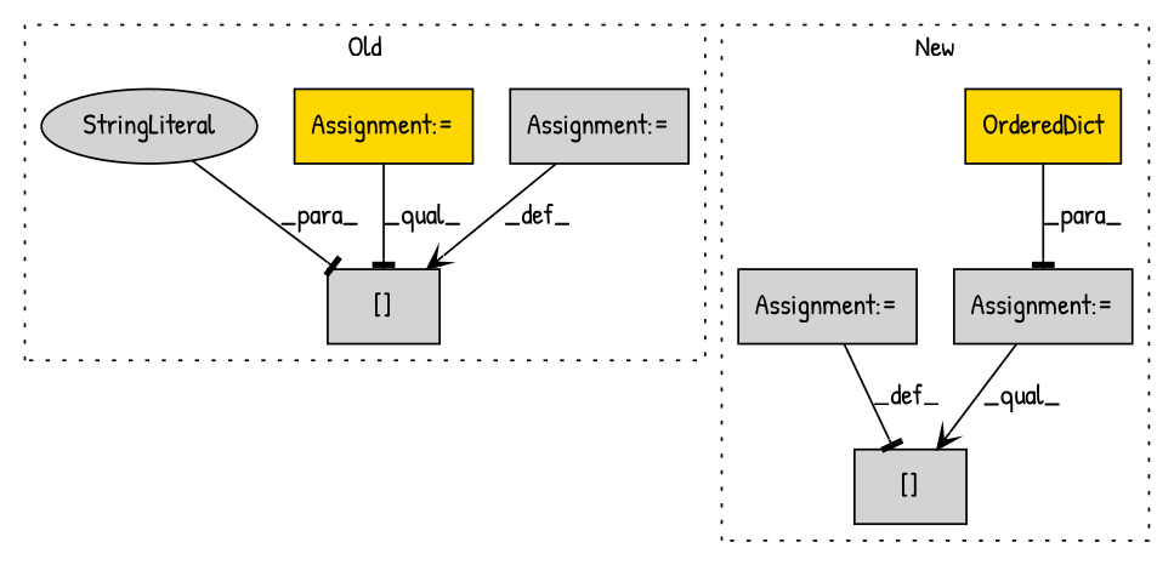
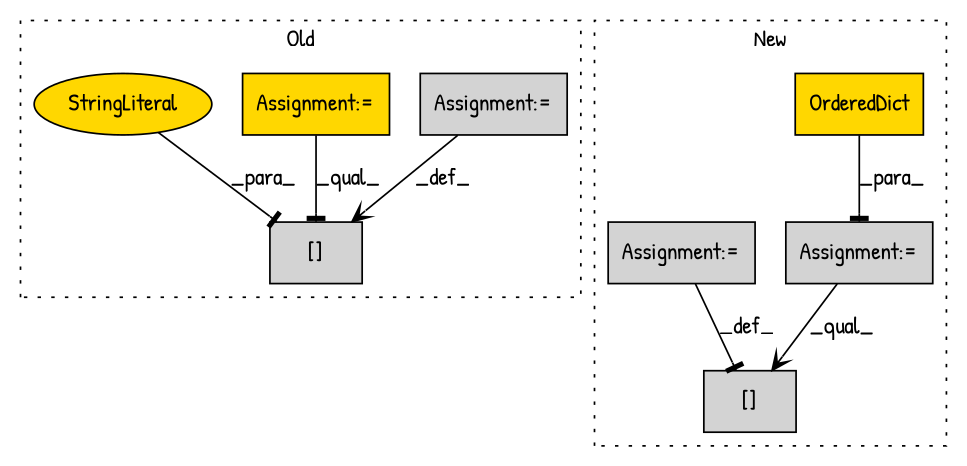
  digraph {
    fontname="Patrick Hand"
    node [a=7 l=1 shape=box style=filled fillcolor=lightgrey fontname="Patrick Hand"]
    edge [arrowhead=tee fontname="Patrick Hand"]
    n1 [a=2 l="6,1" label="[]" s="4755,4770"]
    n2 [label="Assignment:=" s=4771]
    n3 [label="Assignment:=" s=4215 fillcolor=gold]
-   n4 [a=45 l=9 label=StringLiteral s=4761 shape=ellipse]
+   n4 [a=45 l=9 label=StringLiteral s=4761 shape=ellipse fillcolor=gold]
    n5 [a=32 l=13 label=OrderedDict s=4837 fillcolor=gold]
    n6 [label="Assignment:=" s=4836]
    n7 [a=2 l="6,1" label="[]" s="4856,4878"]
    n8 [label="Assignment:=" s=4879]
    subgraph cluster_1 {
      label=Old
      style=dotted
      n1
      n2
      n3
      n4
    }
    subgraph cluster_2 {
      label=New
      style=dotted
      n5
      n6
      n7
      n8
    }
    n2 -> n1 [label=_def_ arrowhead=vee]
    n3 -> n1 [label=_qual_]
    n4 -> n1 [label=_para_]
    n5 -> n6 [label=_para_]
    n6 -> n7 [label=_qual_ arrowhead=vee]
    n8 -> n7 [label=_def_]
  }
